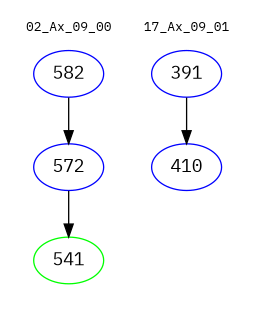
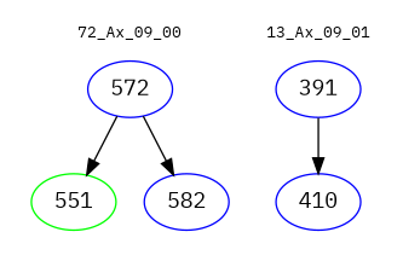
  digraph {
    fontname="IBM Plex Mono"
    node [color=blue fontname="IBM Plex Mono"]
    edge [color=black fontname="IBM Plex Mono"]
    n1 [label=572]
-   n2 [color=green label=541]
+   n2 [color=green label=551]
    n3 [label=582]
    n4 [label=391]
    n5 [label=410]
    subgraph cluster_1 {
      color=white
      fontsize=10
-     label="02_Ax_09_00"
+     label="72_Ax_09_00"
      n1
      n2
      n3
    }
    subgraph cluster_2 {
      color=white
      fontsize=10
-     label="17_Ax_09_01"
+     label="13_Ax_09_01"
      n4
      n5
    }
    n1 -> n2
-   n3 -> n1
+   n1 -> n3
    n4 -> n5
  }
